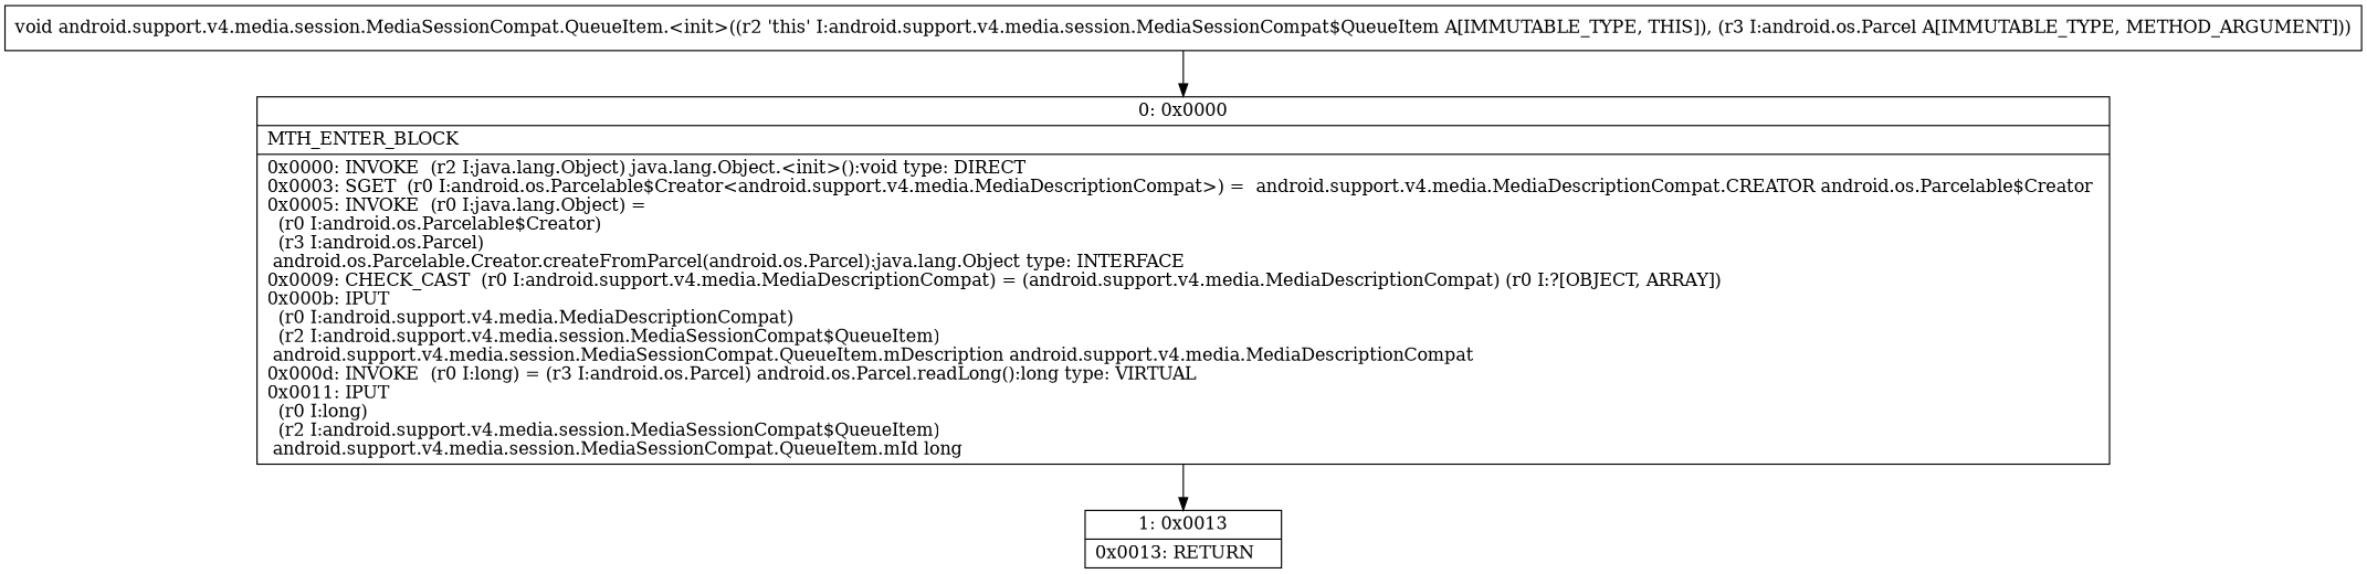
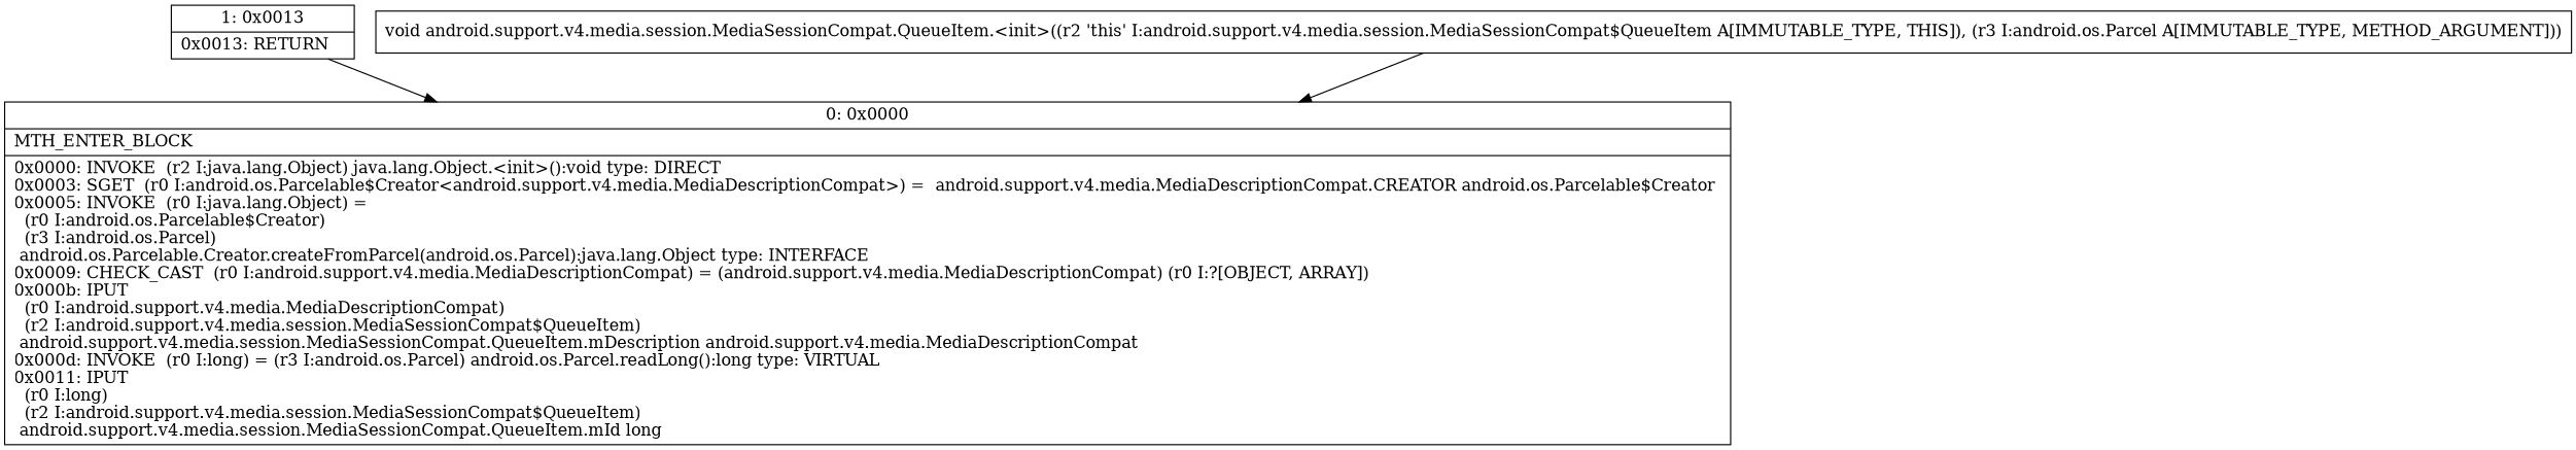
  digraph {
    node [shape=record]
    n1 [label="{0\:\ 0x0000|MTH_ENTER_BLOCK\l|0x0000: INVOKE  (r2 I:java.lang.Object) java.lang.Object.\<init\>():void type: DIRECT \l0x0003: SGET  (r0 I:android.os.Parcelable$Creator\<android.support.v4.media.MediaDescriptionCompat\>) =  android.support.v4.media.MediaDescriptionCompat.CREATOR android.os.Parcelable$Creator \l0x0005: INVOKE  (r0 I:java.lang.Object) = \l  (r0 I:android.os.Parcelable$Creator)\l  (r3 I:android.os.Parcel)\l android.os.Parcelable.Creator.createFromParcel(android.os.Parcel):java.lang.Object type: INTERFACE \l0x0009: CHECK_CAST  (r0 I:android.support.v4.media.MediaDescriptionCompat) = (android.support.v4.media.MediaDescriptionCompat) (r0 I:?[OBJECT, ARRAY]) \l0x000b: IPUT  \l  (r0 I:android.support.v4.media.MediaDescriptionCompat)\l  (r2 I:android.support.v4.media.session.MediaSessionCompat$QueueItem)\l android.support.v4.media.session.MediaSessionCompat.QueueItem.mDescription android.support.v4.media.MediaDescriptionCompat \l0x000d: INVOKE  (r0 I:long) = (r3 I:android.os.Parcel) android.os.Parcel.readLong():long type: VIRTUAL \l0x0011: IPUT  \l  (r0 I:long)\l  (r2 I:android.support.v4.media.session.MediaSessionCompat$QueueItem)\l android.support.v4.media.session.MediaSessionCompat.QueueItem.mId long \l}"]
    n2 [label="{1\:\ 0x0013|0x0013: RETURN   \l}"]
    n3 [label="{void android.support.v4.media.session.MediaSessionCompat.QueueItem.\<init\>((r2 'this' I:android.support.v4.media.session.MediaSessionCompat$QueueItem A[IMMUTABLE_TYPE, THIS]), (r3 I:android.os.Parcel A[IMMUTABLE_TYPE, METHOD_ARGUMENT])) }"]
-   n1 -> n2
+   n2 -> n1
    n3 -> n1
  }
